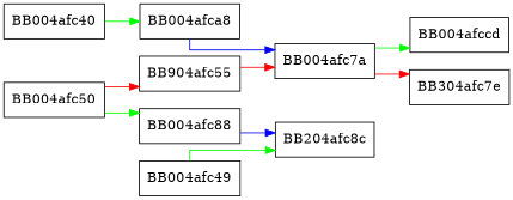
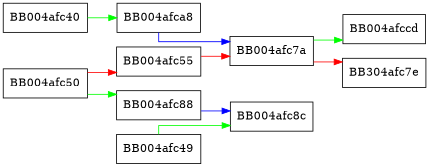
  digraph {
    rankdir=LR
    splines=ortho
    node [shape=box]
    edge [color=green]
    BB004afc40
    BB004afca8
    BB004afc7a
    BB004afc49
-   BB004afc8c [label=BB204afc8c]
+   BB004afc8c
    BB004afccd
    n7 [label=BB304afc7e]
    BB004afc50
    BB004afc88
-   BB004afc55 [label=BB904afc55]
+   BB004afc55
    BB004afc40 -> BB004afca8
    BB004afca8 -> BB004afc7a [color=blue]
    BB004afc7a -> BB004afccd
    BB004afc7a -> n7 [color=red]
    BB004afc49 -> BB004afc8c
    BB004afc50 -> BB004afc88
    BB004afc50 -> BB004afc55 [color=red]
    BB004afc88 -> BB004afc8c [color=blue]
    BB004afc55 -> BB004afc7a [color=red]
  }
